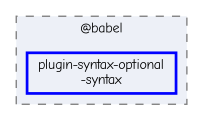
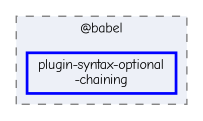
  digraph {
    compound=true
    fontname="Comic Neue"
-   n1 [color=blue fillcolor="#edf0f7" fontname="Comic Neue" fontsize=10 height=0.2 label="plugin-syntax-optional\l-syntax" shape=box style="filled,bold" width=0.4]
+   n1 [color=blue fillcolor="#edf0f7" fontname="Comic Neue" fontsize=10 height=0.2 label="plugin-syntax-optional\l-chaining" shape=box style="filled,bold" width=0.4]
    subgraph cluster_1 {
      bgcolor="#edf0f7"
      fontsize=10
      label="@babel"
      pencolor=grey50
      style="filled,dashed"
      n1
    }
  }
